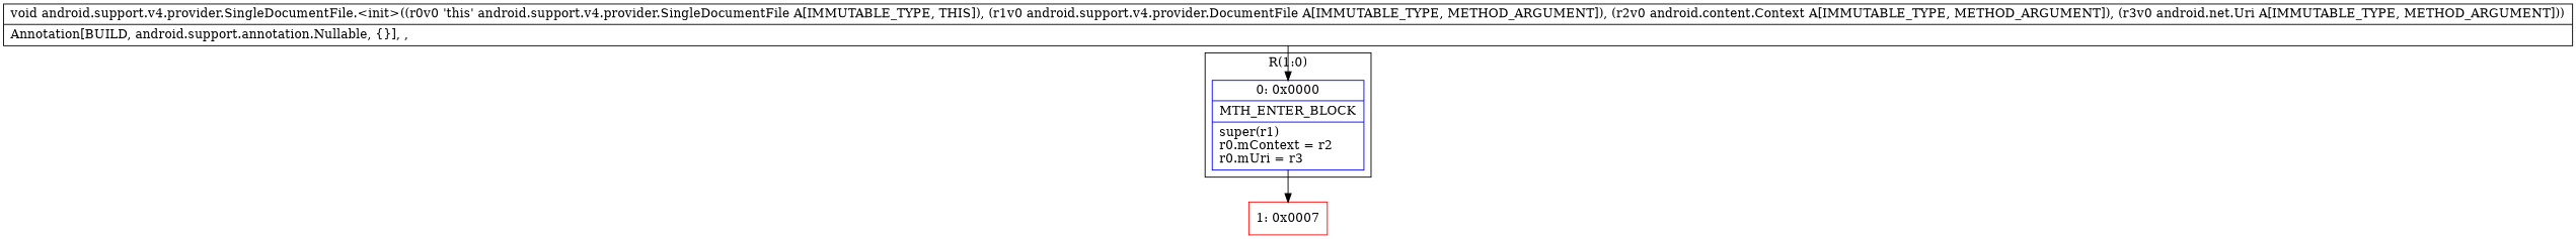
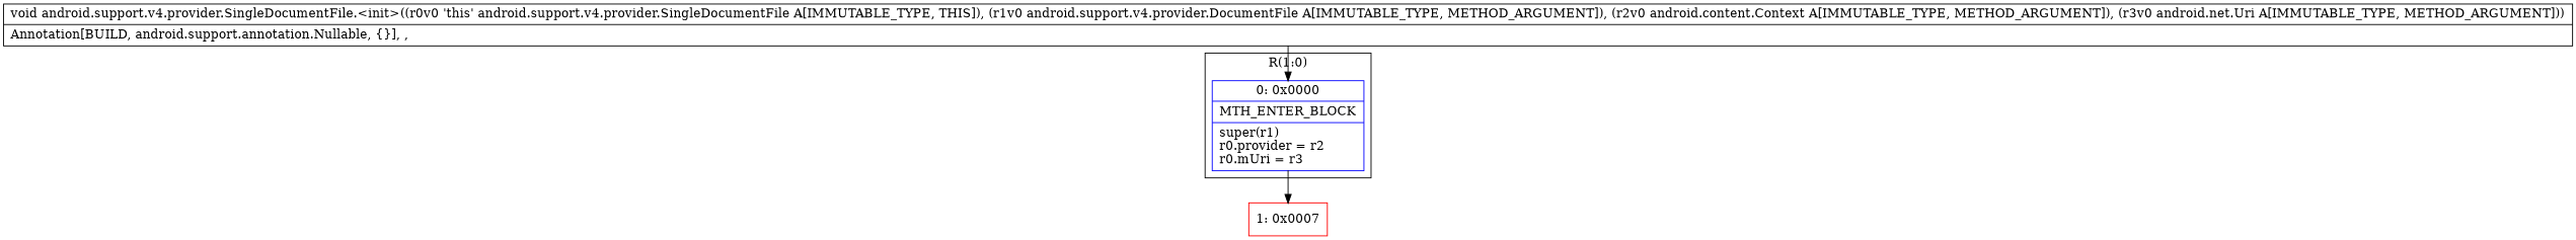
  digraph {
    node [shape=record]
-   n1 [color=blue label="{0\:\ 0x0000|MTH_ENTER_BLOCK\l|super(r1)\lr0.mContext = r2\lr0.mUri = r3\l}"]
+   n1 [color=blue label="{0\:\ 0x0000|MTH_ENTER_BLOCK\l|super(r1)\lr0.provider = r2\lr0.mUri = r3\l}"]
    n2 [color=red label="{1\:\ 0x0007}"]
    n3 [label="{void android.support.v4.provider.SingleDocumentFile.\<init\>((r0v0 'this' android.support.v4.provider.SingleDocumentFile A[IMMUTABLE_TYPE, THIS]), (r1v0 android.support.v4.provider.DocumentFile A[IMMUTABLE_TYPE, METHOD_ARGUMENT]), (r2v0 android.content.Context A[IMMUTABLE_TYPE, METHOD_ARGUMENT]), (r3v0 android.net.Uri A[IMMUTABLE_TYPE, METHOD_ARGUMENT]))  | Annotation[BUILD, android.support.annotation.Nullable, \{\}], , \l}"]
    subgraph cluster_1 {
      label="R(1:0)"
      n1
    }
    n1 -> n2
    n3 -> n1
  }
